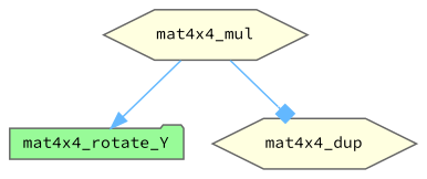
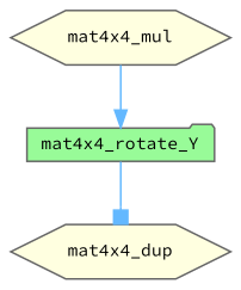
  digraph {
    fontname="Source Code Pro"
    rankdir=TB
    node [color=grey40 fillcolor=lightyellow fontname="Source Code Pro" fontsize=10 shape=hexagon style=filled]
    edge [color=steelblue1 fontname="Source Code Pro" fontsize=10 labelfontname=Helvetica labelfontsize=10 style=solid]
    n1 [color=gray40 fillcolor=palegreen fontcolor=black height=0.2 label=mat4x4_rotate_Y shape=folder width=0.4]
    n2 [height=0.2 label=mat4x4_mul width=0.4]
    n3 [height=0.2 label=mat4x4_dup width=0.4]
    n2 -> n1 [arrowhead=normal]
-   n2 -> n3 [arrowhead=box]
+   n1 -> n3 [arrowhead=box]
  }
